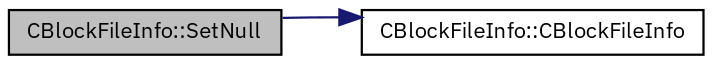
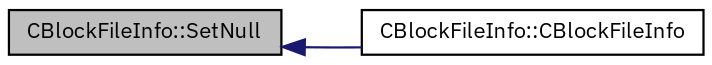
  digraph {
    rankdir=LR
    fontname="IBM Plex Sans"
    node [color=black fontname="IBM Plex Sans" fontsize=10 shape=record style=filled]
    n1 [fillcolor=grey75 fontcolor=black height=0.2 label="CBlockFileInfo::SetNull" width=0.4]
    n2 [fillcolor=white height=0.2 label="CBlockFileInfo::CBlockFileInfo" width=0.4]
-   n2 -> n1 [color=midnightblue dir=back fontname="IBM Plex Sans" fontsize=10 labelfontname=Helvetica labelfontsize=10 style=solid]
+   n1 -> n2 [color=midnightblue dir=back fontname="IBM Plex Sans" fontsize=10 labelfontname=Helvetica labelfontsize=10 style=solid]
  }
